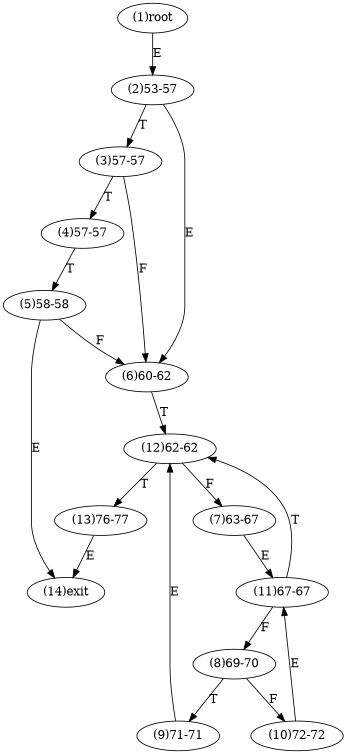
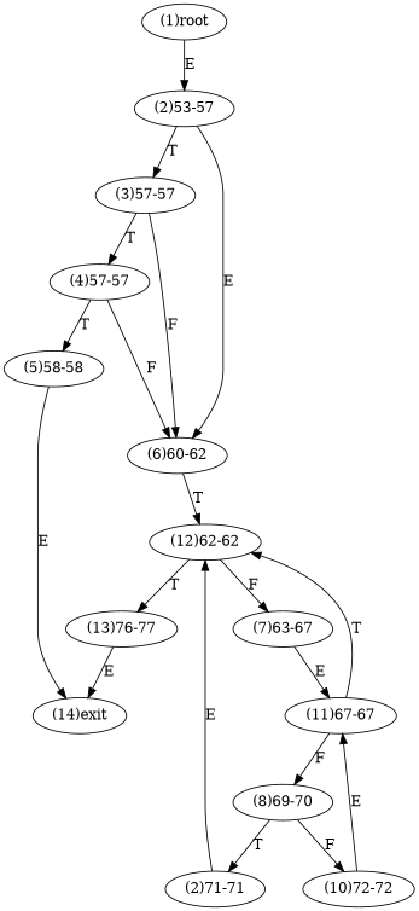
  digraph {
    n1 [label="(1)root"]
    n2 [label="(2)53-57"]
    n3 [label="(3)57-57"]
    n4 [label="(6)60-62"]
    n5 [label="(4)57-57"]
    n6 [label="(12)62-62"]
    n7 [label="(5)58-58"]
    n8 [label="(14)exit"]
    n9 [label="(7)63-67"]
    n10 [label="(13)76-77"]
    n11 [label="(11)67-67"]
    n12 [label="(8)69-70"]
-   n13 [label="(9)71-71"]
+   n13 [label="(2)71-71"]
    n14 [label="(10)72-72"]
    n1 -> n2 [label=E]
    n2 -> n3 [label=T]
    n2 -> n4 [label=E]
    n3 -> n4 [label=F]
    n3 -> n5 [label=T]
    n4 -> n6 [label=T]
-   n7 -> n4 [label=F]
+   n5 -> n4 [label=F]
    n5 -> n7 [label=T]
    n6 -> n9 [label=F]
    n6 -> n10 [label=T]
    n7 -> n8 [label=E]
    n9 -> n11 [label=E]
    n10 -> n8 [label=E]
    n11 -> n6 [label=T]
    n11 -> n12 [label=F]
    n12 -> n13 [label=T]
    n12 -> n14 [label=F]
    n13 -> n6 [label=E]
    n14 -> n11 [label=E]
  }
